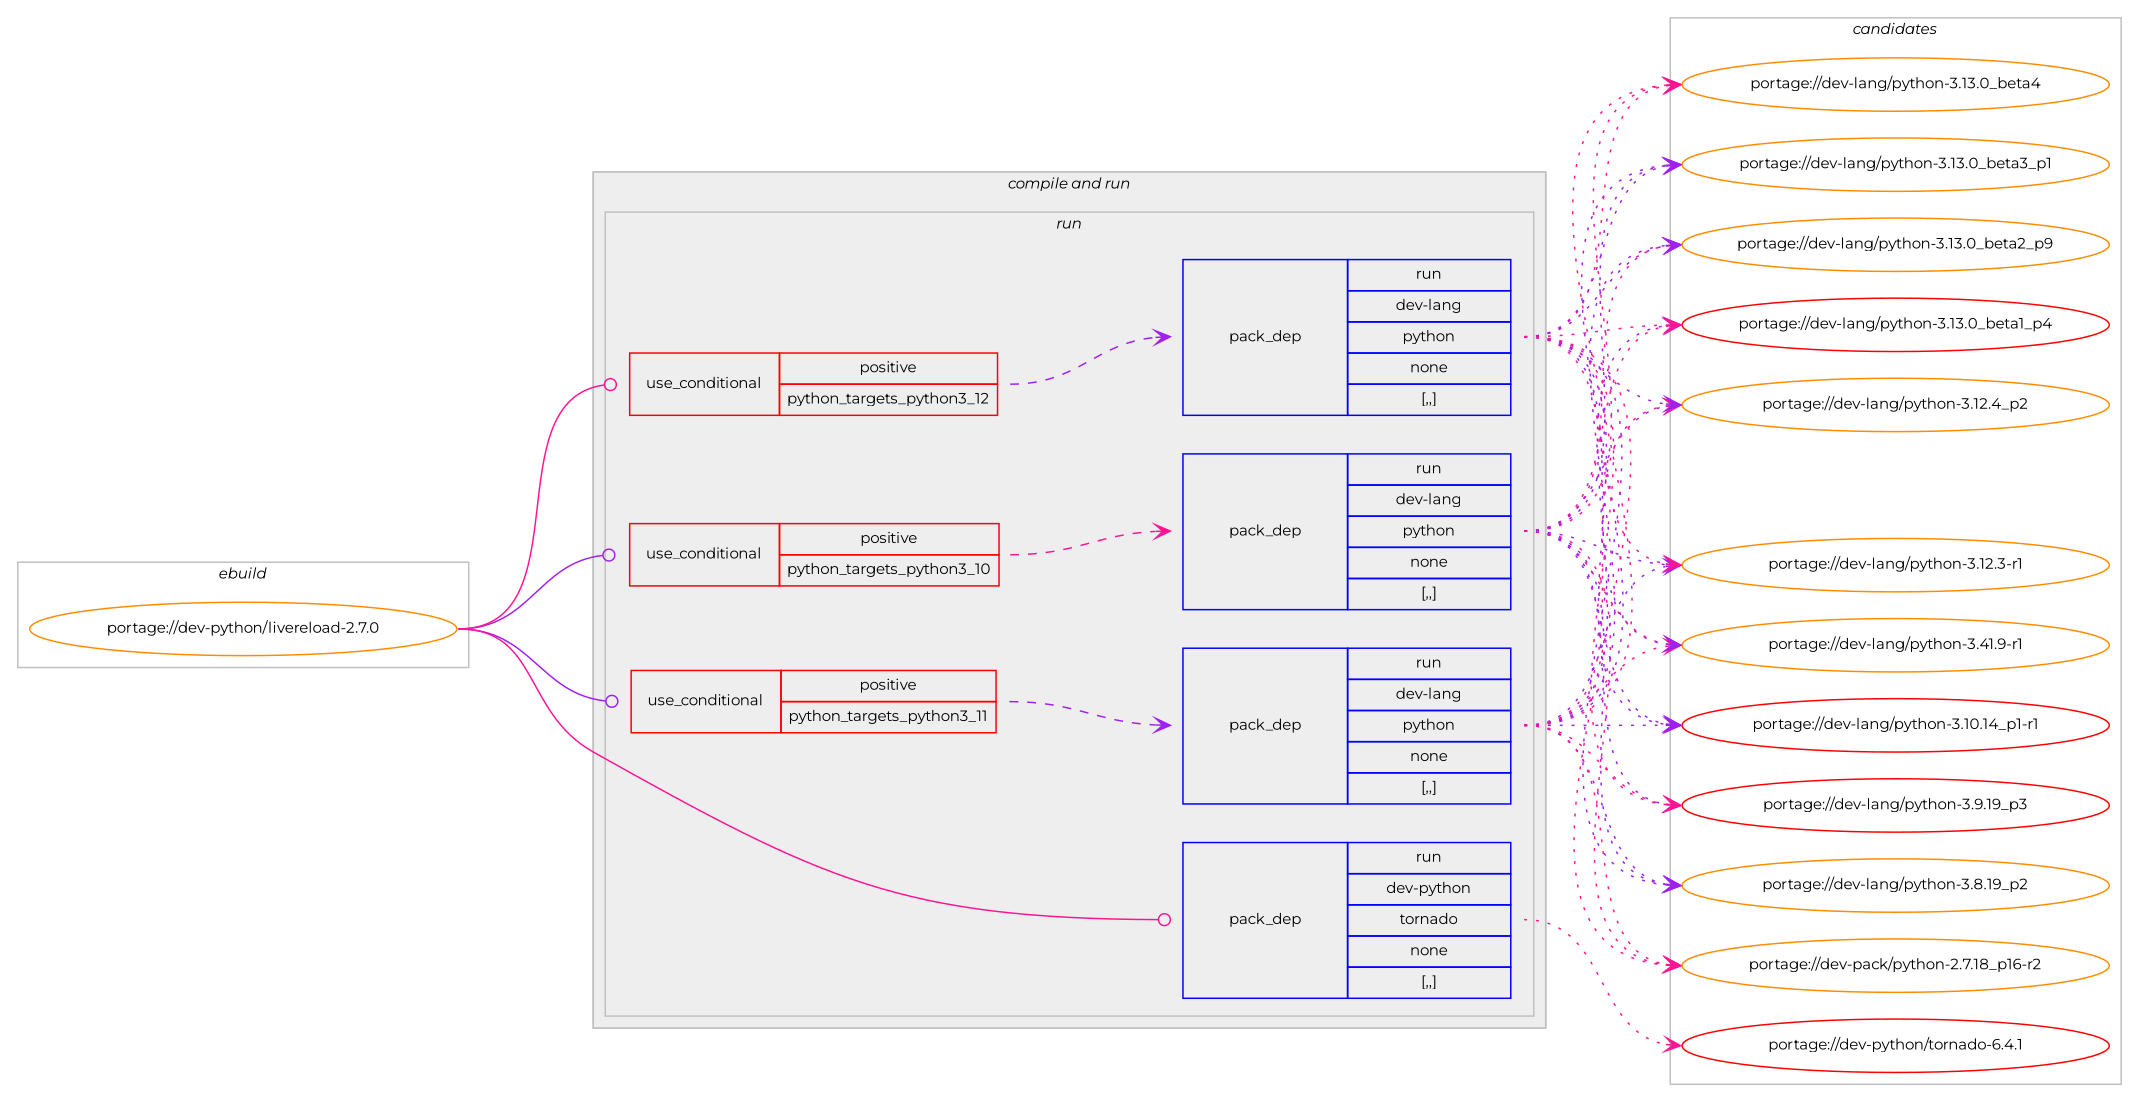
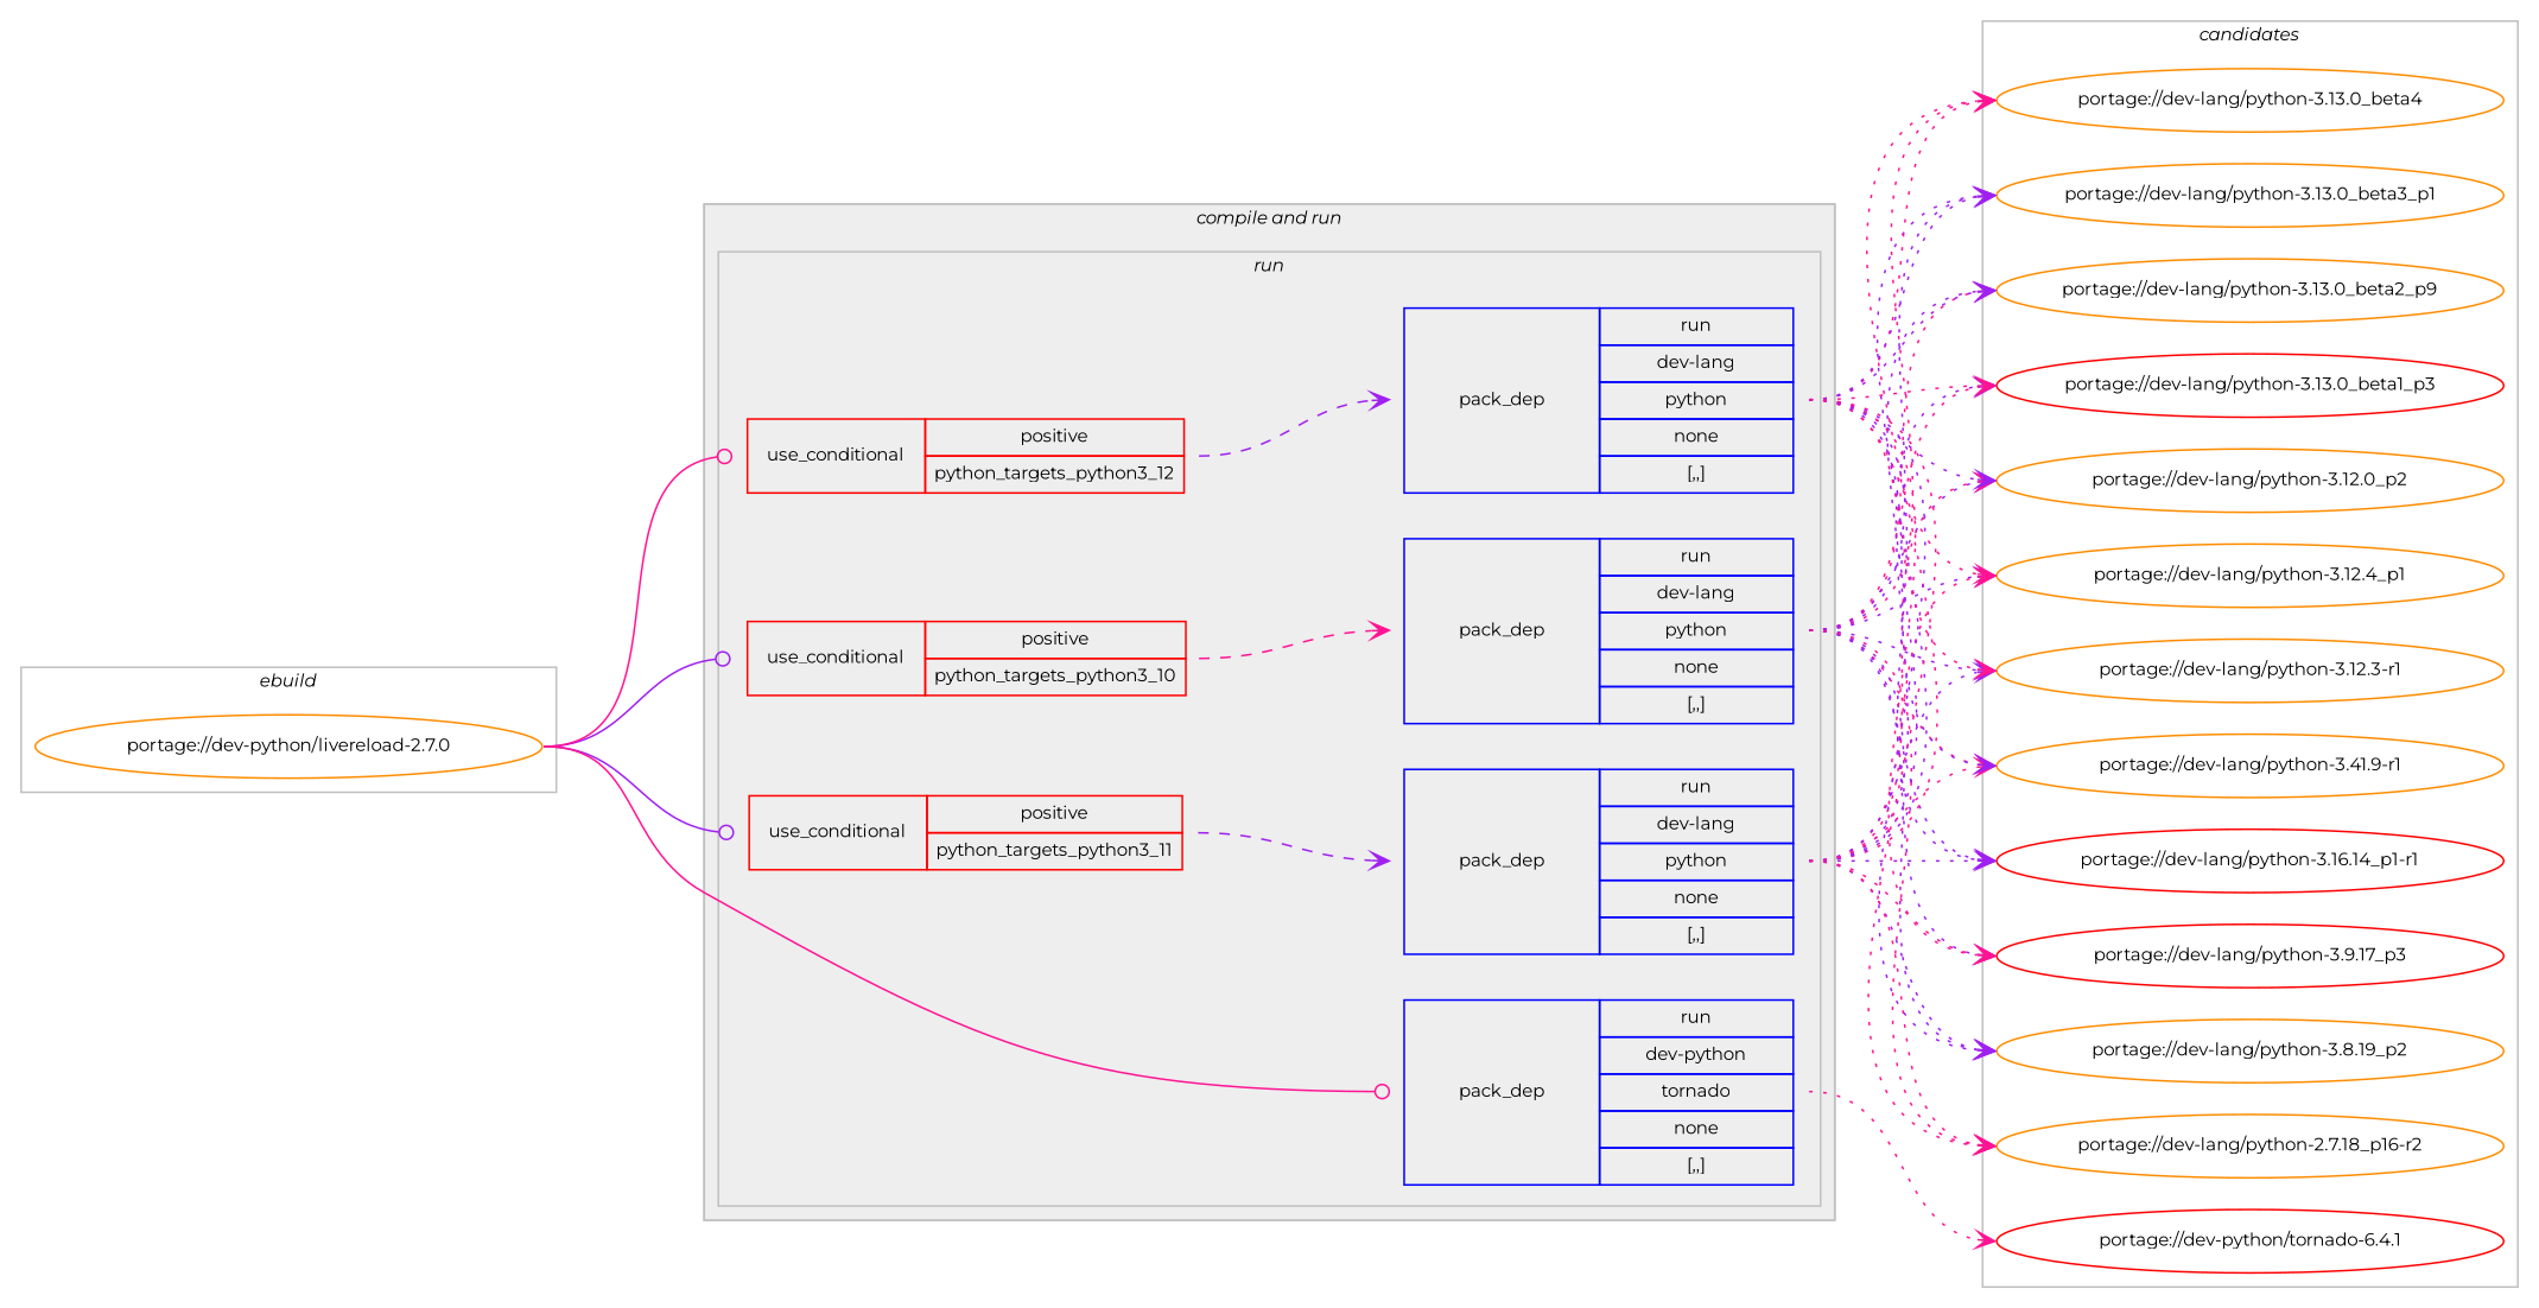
  digraph {
    compound=true
    concentrate=true
    fontname=Montserrat
    fontsize=10
    newrank=true
    rankdir=LR
    ranksep=1.5
    node [color=darkorange fontname=Montserrat fontsize=10]
    edge [arrowhead=vee color=purple fontname=Montserrat headport=w style=dotted tailport=e weight=100]
    n1 [label="portage://dev-python/livereload-2.7.0" width=4]
    n2 [color=blue label=<<TABLE BORDER="0" CELLBORDER="1" CELLSPACING="0" CELLPADDING="4" WIDTH="220"><TR><TD ROWSPAN="6" CELLPADDING="30">pack_dep</TD></TR><TR><TD WIDTH="110">run</TD></TR><TR><TD>dev-lang</TD></TR><TR><TD>python</TD></TR><TR><TD>none</TD></TR><TR><TD>[,,]</TD></TR></TABLE>> shape=none]
    n3 [color=red label=<<TABLE BORDER="0" CELLBORDER="1" CELLSPACING="0" CELLPADDING="4"><TR><TD ROWSPAN="3" CELLPADDING="10">use_conditional</TD></TR><TR><TD>positive</TD></TR><TR><TD>python_targets_python3_10</TD></TR></TABLE>> shape=none]
    n4 [color=blue label=<<TABLE BORDER="0" CELLBORDER="1" CELLSPACING="0" CELLPADDING="4" WIDTH="220"><TR><TD ROWSPAN="6" CELLPADDING="30">pack_dep</TD></TR><TR><TD WIDTH="110">run</TD></TR><TR><TD>dev-lang</TD></TR><TR><TD>python</TD></TR><TR><TD>none</TD></TR><TR><TD>[,,]</TD></TR></TABLE>> shape=none]
    n5 [color=red label=<<TABLE BORDER="0" CELLBORDER="1" CELLSPACING="0" CELLPADDING="4"><TR><TD ROWSPAN="3" CELLPADDING="10">use_conditional</TD></TR><TR><TD>positive</TD></TR><TR><TD>python_targets_python3_11</TD></TR></TABLE>> shape=none]
    n6 [color=blue label=<<TABLE BORDER="0" CELLBORDER="1" CELLSPACING="0" CELLPADDING="4" WIDTH="220"><TR><TD ROWSPAN="6" CELLPADDING="30">pack_dep</TD></TR><TR><TD WIDTH="110">run</TD></TR><TR><TD>dev-lang</TD></TR><TR><TD>python</TD></TR><TR><TD>none</TD></TR><TR><TD>[,,]</TD></TR></TABLE>> shape=none]
    n7 [color=red label=<<TABLE BORDER="0" CELLBORDER="1" CELLSPACING="0" CELLPADDING="4"><TR><TD ROWSPAN="3" CELLPADDING="10">use_conditional</TD></TR><TR><TD>positive</TD></TR><TR><TD>python_targets_python3_12</TD></TR></TABLE>> shape=none]
    n8 [color=blue label=<<TABLE BORDER="0" CELLBORDER="1" CELLSPACING="0" CELLPADDING="4" WIDTH="220"><TR><TD ROWSPAN="6" CELLPADDING="30">pack_dep</TD></TR><TR><TD WIDTH="110">run</TD></TR><TR><TD>dev-python</TD></TR><TR><TD>tornado</TD></TR><TR><TD>none</TD></TR><TR><TD>[,,]</TD></TR></TABLE>> shape=none]
    n9 [label="portage://dev-lang/python-3.13.0_beta4" width=4]
    n10 [label="portage://dev-lang/python-3.13.0_beta3_p1" width=4]
    n11 [label="portage://dev-lang/python-3.13.0_beta2_p9" width=4]
-   n12 [color=red label="portage://dev-lang/python-3.13.0_beta1_p4" width=4]
-   n13 [label="portage://dev-lang/python-3.12.4_p2" width=4]
+   n12 [color=red label="portage://dev-lang/python-3.13.0_beta1_p3" width=4]
+   n13 [label="portage://dev-lang/python-3.12.0_p2" width=4]
+   n14 [label="portage://dev-lang/python-3.12.4_p1" width=4]
    n15 [label="portage://dev-lang/python-3.12.3-r1" width=4]
    n16 [label="portage://dev-lang/python-3.41.9-r1" width=4]
-   n17 [color=red label="portage://dev-lang/python-3.10.14_p1-r1" width=4]
-   n18 [color=red label="portage://dev-lang/python-3.9.19_p3" width=4]
+   n17 [color=red label="portage://dev-lang/python-3.16.14_p1-r1" width=4]
+   n18 [color=red label="portage://dev-lang/python-3.9.17_p3" width=4]
    n19 [label="portage://dev-lang/python-3.8.19_p2" width=4]
-   n20 [label="portage://dev-pack/python-2.7.18_p16-r2" width=4]
+   n20 [label="portage://dev-lang/python-2.7.18_p16-r2" width=4]
    n21 [color=red label="portage://dev-python/tornado-6.4.1" width=4]
    subgraph cluster_1 {
      color=gray
      label=<<i>ebuild</i>>
      n1
    }
    subgraph cluster_2 {
      color=gray
      label=<<i>dependencies</i>>
      subgraph cluster_3 {
        color=gray
        fillcolor="#eeeeee"
        label=<<i>compile</i>>
        style=filled
      }
      subgraph cluster_4 {
        color=gray
        fillcolor="#eeeeee"
        label=<<i>compile and run</i>>
        style=filled
      }
      subgraph cluster_5 {
        color=gray
        fillcolor="#eeeeee"
        label=<<i>run</i>>
        style=filled
        subgraph sub_6 {
          color=gray
          fillcolor="#eeeeee"
          label=<<i>run</i>>
          style=filled
          n3
          subgraph sub_7 {
            color=gray
            fillcolor="#eeeeee"
            label=<<i>run</i>>
            style=filled
            n2
          }
        }
        subgraph sub_8 {
          color=gray
          fillcolor="#eeeeee"
          label=<<i>run</i>>
          style=filled
          n5
          subgraph sub_9 {
            color=gray
            fillcolor="#eeeeee"
            label=<<i>run</i>>
            style=filled
            n4
          }
        }
        subgraph sub_10 {
          color=gray
          fillcolor="#eeeeee"
          label=<<i>run</i>>
          style=filled
          n7
          subgraph sub_11 {
            color=gray
            fillcolor="#eeeeee"
            label=<<i>run</i>>
            style=filled
            n6
          }
        }
        subgraph sub_12 {
          color=gray
          fillcolor="#eeeeee"
          label=<<i>run</i>>
          style=filled
          n8
        }
      }
    }
    subgraph cluster_13 {
      color=gray
      label=<<i>candidates</i>>
      rank=same
      subgraph sub_14 {
        color=black
        label=<<i>candidates</i>>
        nodesep=1
        rank=same
        n9
        n10
        n11
        n12
        n13
+       n14
        n15
        n16
        n17
        n18
        n19
        n20
      }
      subgraph sub_15 {
        color=black
        label=<<i>candidates</i>>
        nodesep=1
        rank=same
        n9
        n10
        n11
        n12
        n13
+       n14
        n15
        n16
        n17
        n18
        n19
        n20
      }
      subgraph sub_16 {
        color=black
        label=<<i>candidates</i>>
        nodesep=1
        rank=same
        n9
        n10
        n11
        n12
        n13
+       n14
        n15
        n16
        n17
        n18
        n19
        n20
      }
      subgraph sub_17 {
        color=black
        label=<<i>candidates</i>>
        nodesep=1
        rank=same
        n21
      }
    }
    n1 -> n3 [arrowhead=odot style=solid weight=20]
    n1 -> n5 [arrowhead=odot style=solid weight=20]
    n1 -> n7 [arrowhead=odot color=deeppink style=solid weight=20]
    n1 -> n8 [arrowhead=odot color=deeppink style=solid weight=20]
    n2 -> n9 [color=deeppink]
    n2 -> n10
    n2 -> n11 [color=deeppink]
    n2 -> n12 [color=deeppink]
    n2 -> n13
+   n2 -> n14
    n2 -> n15
    n2 -> n16 [color=deeppink]
    n2 -> n17
    n2 -> n18
    n2 -> n19
    n2 -> n20 [color=deeppink]
    n3 -> n2 [color=deeppink style=dashed weight=20]
    n4 -> n9 [color=deeppink]
    n4 -> n10
    n4 -> n11
    n4 -> n12
    n4 -> n13 [color=deeppink]
+   n4 -> n14 [color=deeppink]
    n4 -> n15
    n4 -> n16 [color=deeppink]
    n4 -> n17
    n4 -> n18 [color=deeppink]
    n4 -> n19
    n4 -> n20 [color=deeppink]
    n5 -> n4 [style=dashed weight=20]
    n6 -> n9 [color=deeppink]
    n6 -> n10
    n6 -> n11
    n6 -> n12 [color=deeppink]
    n6 -> n13
+   n6 -> n14 [color=deeppink]
    n6 -> n15 [color=deeppink]
    n6 -> n16
    n6 -> n17
    n6 -> n18 [color=deeppink]
    n6 -> n19
    n6 -> n20 [color=deeppink]
    n7 -> n6 [style=dashed weight=20]
    n8 -> n21 [color=deeppink]
  }
